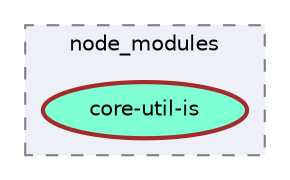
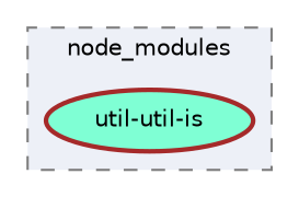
  digraph {
    compound=true
-   n1 [color=brown fillcolor=aquamarine fontname=Helvetica fontsize=10 height=0.2 label="core-util-is" shape=ellipse style="filled,bold" width=0.4]
+   n1 [color=brown fillcolor=aquamarine fontname=Helvetica fontsize=10 height=0.2 label="util-util-is" shape=ellipse style="filled,bold" width=0.4]
    subgraph cluster_1 {
      bgcolor="#edf0f7"
      fontname=Helvetica
      fontsize=10
      label=node_modules
      pencolor=grey50
      style="filled,dashed"
      n1
    }
  }
